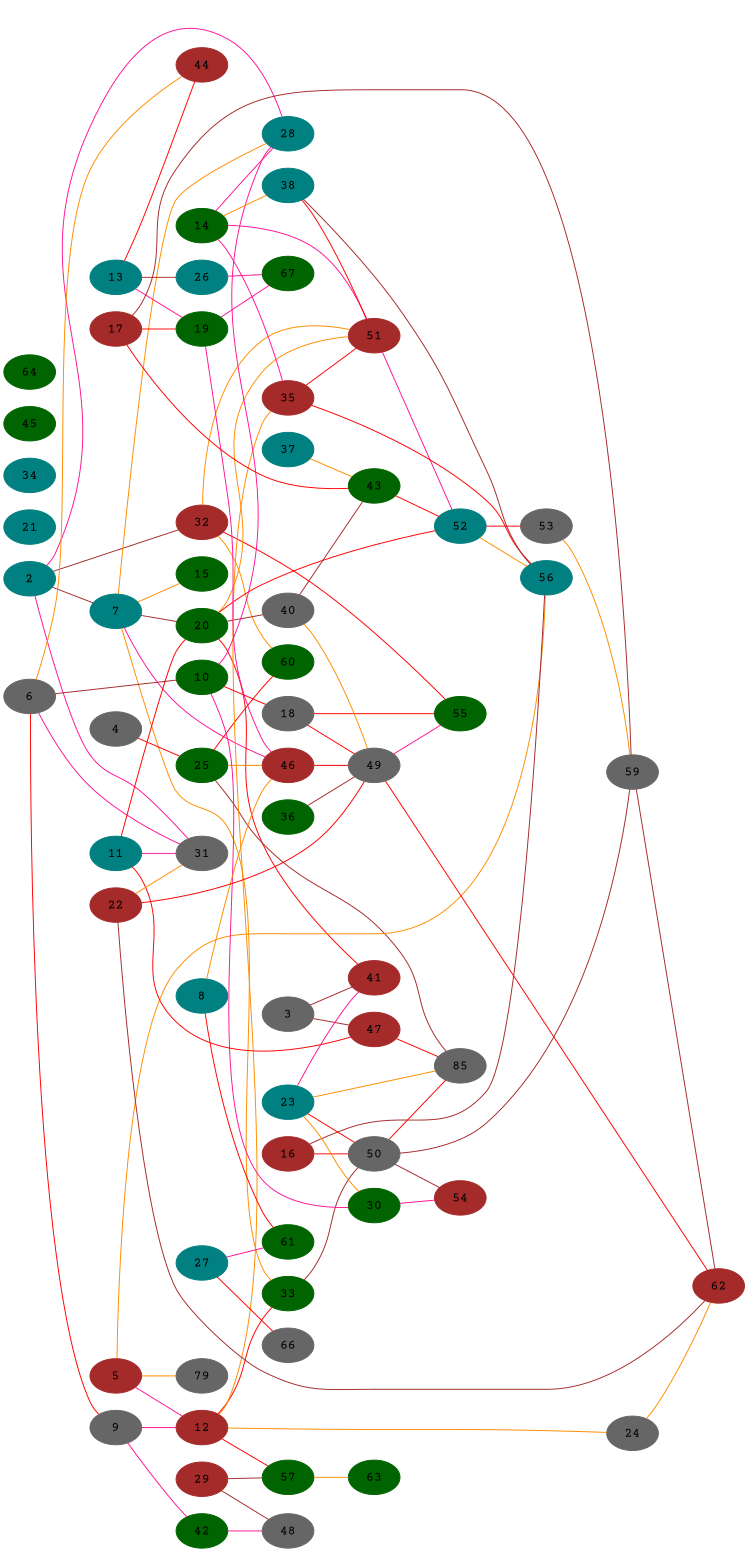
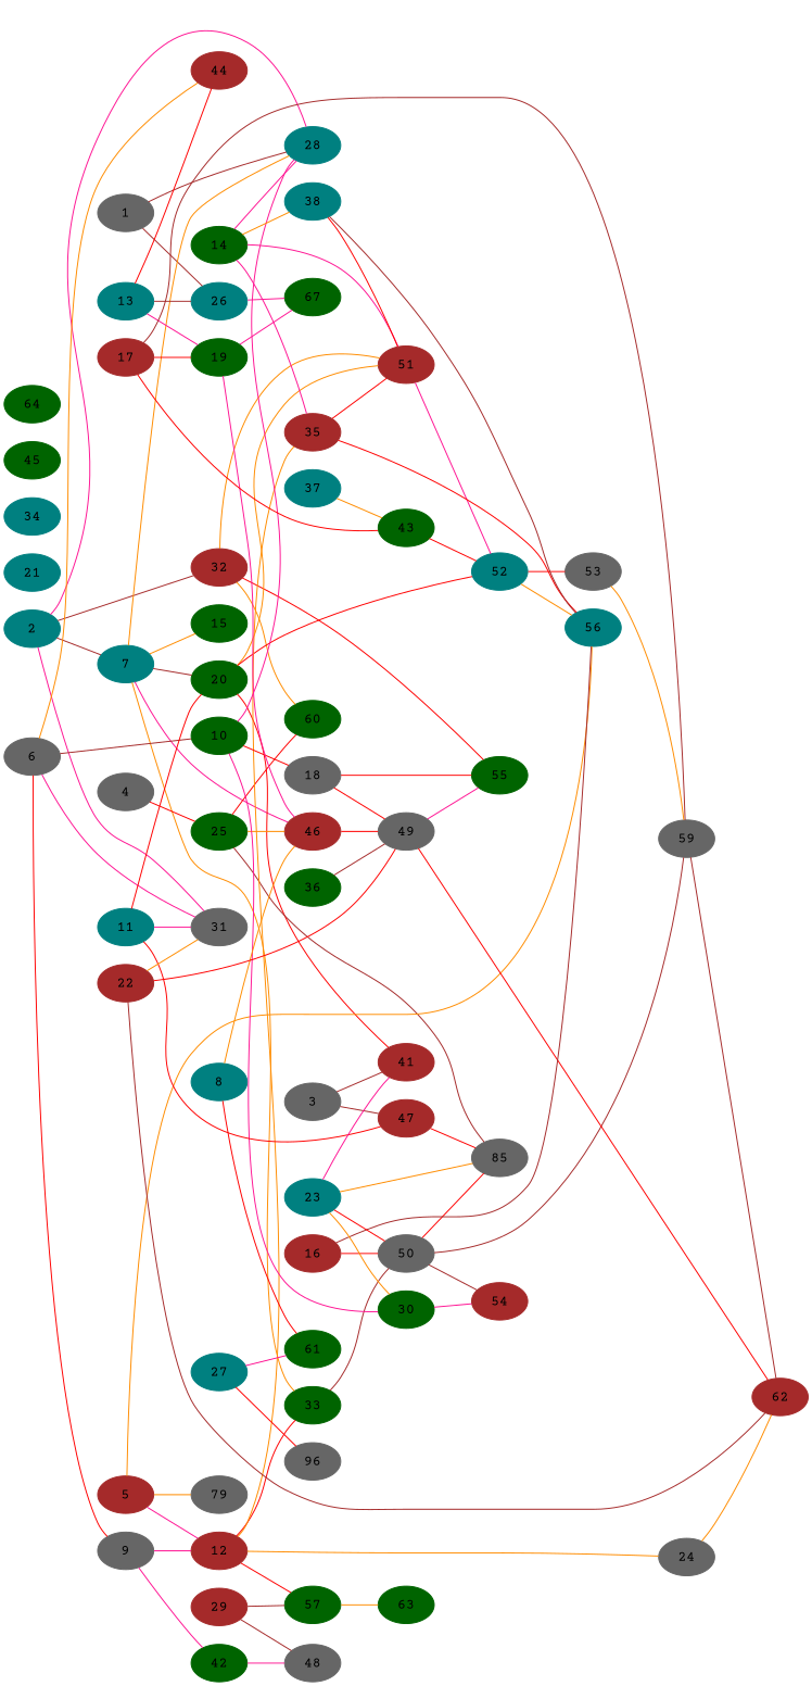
  graph {
    fontname="Courier Prime"
    rankdir=LR
    node [color=darkgreen fontname="Courier Prime" style=filled]
    edge [color=red fontname="Courier Prime"]
+   1 [color=gray40]
    26 [color=teal]
    28 [color=teal]
    67
    2 [color=teal]
    7 [color=teal]
    31 [color=gray40]
    32 [color=brown]
    15
    20
    33
    46 [color=brown]
    51 [color=brown]
    55
    60
    3 [color=gray40]
    41 [color=brown]
    47 [color=brown]
    n19 [color=gray40 label=85]
    4 [color=gray40]
    25
    5 [color=brown]
    12 [color=brown]
    n24 [color=gray40 label=79]
    56 [color=teal]
    24 [color=gray40]
    35 [color=brown]
    57
    6 [color=gray40]
    9 [color=gray40]
    10
    44 [color=brown]
    42
    18 [color=gray40]
    30
-   40 [color=gray40]
    52 [color=teal]
    50 [color=gray40]
    49 [color=gray40]
    8 [color=teal]
    61
    48 [color=gray40]
    54 [color=brown]
    11 [color=teal]
    62 [color=brown]
    63
    13 [color=teal]
    19
    14
    38 [color=teal]
    16 [color=brown]
    59 [color=gray40]
    17 [color=brown]
    43
    53 [color=gray40]
    21 [color=teal]
    22 [color=brown]
    23 [color=teal]
    27 [color=teal]
-   66 [color=gray40]
+   66 [color=gray40 label=96]
    29 [color=brown]
    34 [color=teal]
    36
    37 [color=teal]
    45
    64
+   1 -- 26 [color=brown]
+   1 -- 28 [color=brown]
    26 -- 67 [color=deeppink]
    2 -- 28 [color=deeppink]
    2 -- 7 [color=brown]
    2 -- 31 [color=deeppink]
    2 -- 32 [color=brown]
    7 -- 28 [color=darkorange]
    7 -- 15 [color=darkorange]
    7 -- 20 [color=brown]
    7 -- 33 [color=darkorange]
    7 -- 46 [color=deeppink]
    32 -- 51 [color=darkorange]
    32 -- 55
    32 -- 60 [color=darkorange]
    20 -- 51 [color=darkorange]
    20 -- 41
-   20 -- 40 [color=brown]
    20 -- 52
    33 -- 50 [color=brown]
    46 -- 49
    51 -- 52 [color=deeppink]
    3 -- 41 [color=brown]
    3 -- 47 [color=brown]
    47 -- n19
    4 -- 25
    25 -- 46 [color=darkorange]
    25 -- 60
    25 -- n19 [color=brown]
    5 -- 12 [color=deeppink]
    5 -- n24 [color=darkorange]
    5 -- 56 [color=darkorange]
    12 -- 33
    12 -- 24 [color=darkorange]
    12 -- 35 [color=darkorange]
    12 -- 57
    24 -- 62 [color=darkorange]
    35 -- 51
    35 -- 56
    57 -- 63 [color=darkorange]
    6 -- 31 [color=deeppink]
    6 -- 9
    6 -- 10 [color=brown]
    6 -- 44 [color=darkorange]
    9 -- 12 [color=deeppink]
    9 -- 42 [color=deeppink]
    10 -- 28 [color=deeppink]
    10 -- 18
    10 -- 30 [color=deeppink]
    42 -- 48 [color=deeppink]
    18 -- 55
    18 -- 49
    30 -- 54 [color=deeppink]
-   40 -- 49 [color=darkorange]
-   40 -- 43 [color=brown]
    52 -- 56 [color=darkorange]
    52 -- 53
    50 -- n19
    50 -- 54 [color=brown]
    50 -- 59 [color=brown]
    49 -- 55 [color=deeppink]
    49 -- 62
    8 -- 46 [color=darkorange]
    8 -- 61
    11 -- 31 [color=deeppink]
    11 -- 20
    11 -- 47
    13 -- 26 [color=brown]
    13 -- 44
    13 -- 19 [color=deeppink]
    19 -- 67 [color=deeppink]
    19 -- 46 [color=deeppink]
    14 -- 28 [color=deeppink]
    14 -- 51 [color=deeppink]
    14 -- 35 [color=deeppink]
    14 -- 38 [color=darkorange]
    38 -- 51
    38 -- 56 [color=brown]
    16 -- 56 [color=brown]
    16 -- 50
    59 -- 62 [color=brown]
    17 -- 19
    17 -- 59 [color=brown]
    17 -- 43
    43 -- 52
    53 -- 59 [color=darkorange]
    22 -- 31 [color=darkorange]
    22 -- 49
    22 -- 62 [color=brown]
    23 -- 41 [color=deeppink]
    23 -- n19 [color=darkorange]
    23 -- 30 [color=darkorange]
    23 -- 50
    27 -- 61 [color=deeppink]
    27 -- 66
    29 -- 57 [color=brown]
    29 -- 48 [color=brown]
    36 -- 49 [color=brown]
    37 -- 43 [color=darkorange]
  }
